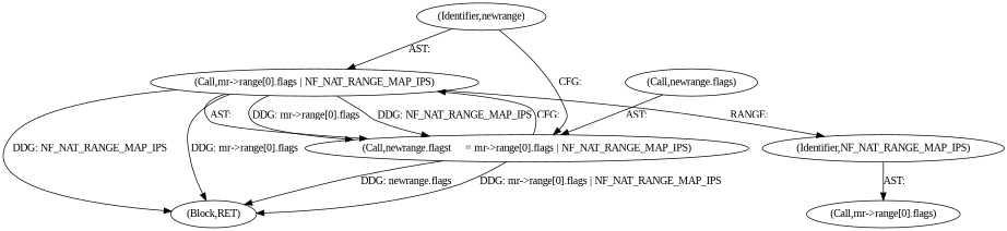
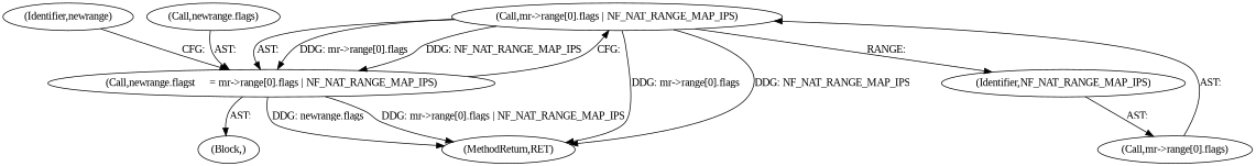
  digraph {
    fontname="Liberation Serif"
    node [fontname="Liberation Serif"]
    edge [fontname="Liberation Serif"]
    n1 [label="(Call,mr->range[0].flags | NF_NAT_RANGE_MAP_IPS)"]
    n2 [label="(Call,newrange.flags\t     = mr->range[0].flags | NF_NAT_RANGE_MAP_IPS)"]
-   n3 [label="(Block,RET)"]
+   n3 [label="(MethodReturn,RET)"]
    n4 [label="(Identifier,NF_NAT_RANGE_MAP_IPS)"]
+   n5 [label="(Block,)"]
    n6 [label="(Call,mr->range[0].flags)"]
    n7 [label="(Identifier,newrange)"]
    n8 [label="(Call,newrange.flags)"]
    n1 -> n2 [label="AST: "]
    n1 -> n2 [label="DDG: mr->range[0].flags"]
    n1 -> n2 [label="DDG: NF_NAT_RANGE_MAP_IPS"]
    n1 -> n3 [label="DDG: NF_NAT_RANGE_MAP_IPS"]
    n1 -> n3 [label="DDG: mr->range[0].flags"]
    n1 -> n4 [label="RANGE: "]
    n2 -> n1 [label="CFG: "]
    n2 -> n3 [label="DDG: newrange.flags"]
    n2 -> n3 [label="DDG: mr->range[0].flags | NF_NAT_RANGE_MAP_IPS"]
+   n2 -> n5 [label="AST: "]
    n4 -> n6 [label="AST: "]
-   n7 -> n1 [label="AST: "]
+   n6 -> n1 [label="AST: "]
    n7 -> n2 [label="CFG: "]
    n8 -> n2 [label="AST: "]
  }
